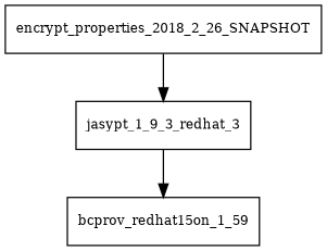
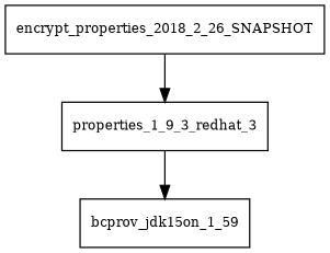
  digraph {
    node [fontsize=10.0 shape=box]
    encrypt_properties_2018_2_26_SNAPSHOT
-   jasypt_1_9_3_redhat_3
-   bcprov_jdk15on_1_59 [label=bcprov_redhat15on_1_59]
+   jasypt_1_9_3_redhat_3 [label=properties_1_9_3_redhat_3]
+   bcprov_jdk15on_1_59
    encrypt_properties_2018_2_26_SNAPSHOT -> jasypt_1_9_3_redhat_3
    jasypt_1_9_3_redhat_3 -> bcprov_jdk15on_1_59
  }
